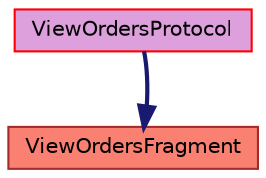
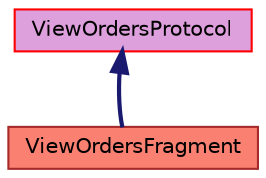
  digraph {
    node [fontname=Helvetica fontsize=10 shape=record style=filled]
    n1 [color=red fillcolor=plum fontcolor=black height=0.2 label=ViewOrdersProtocol width=0.4]
    n2 [color=brown fillcolor=salmon height=0.2 label=ViewOrdersFragment width=0.4]
-   n2 -> n1 [color=midnightblue dir=back fontname=Helvetica fontsize=10 labelfontname=Helvetica labelfontsize=10 style=bold]
+   n1 -> n2 [color=midnightblue dir=back fontname=Helvetica fontsize=10 labelfontname=Helvetica labelfontsize=10 style=bold]
  }
